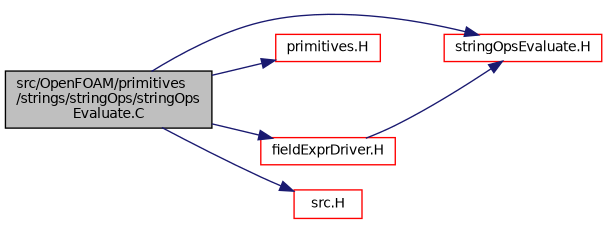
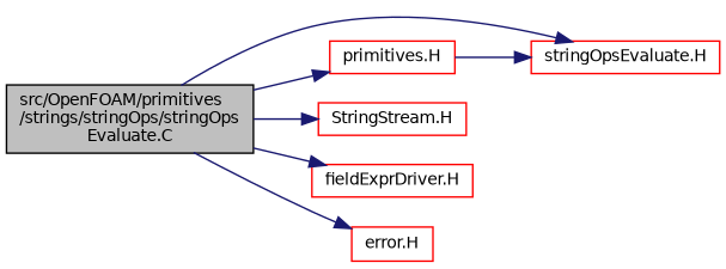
  digraph {
    rankdir=LR
    node [color=red fontname=Helvetica fontsize=10 shape=record]
    edge [color=midnightblue fontname=Helvetica fontsize=10 labelfontname=Helvetica labelfontsize=10 style=solid]
    n1 [color=black fillcolor=grey75 fontcolor=black height=0.2 label="src/OpenFOAM/primitives\l/strings/stringOps/stringOps\lEvaluate.C" style=filled width=0.4]
    n2 [height=0.2 label="stringOpsEvaluate.H" width=0.4]
    n3 [height=0.2 label="primitives.H" width=0.4]
+   n4 [height=0.2 label="StringStream.H" width=0.4]
    n5 [height=0.2 label="fieldExprDriver.H" width=0.4]
-   n6 [height=0.2 label="src.H" width=0.4]
+   n6 [height=0.2 label="error.H" width=0.4]
    n1 -> n2
    n1 -> n3
+   n1 -> n4
    n1 -> n5
    n1 -> n6
-   n5 -> n2
+   n3 -> n2
  }
